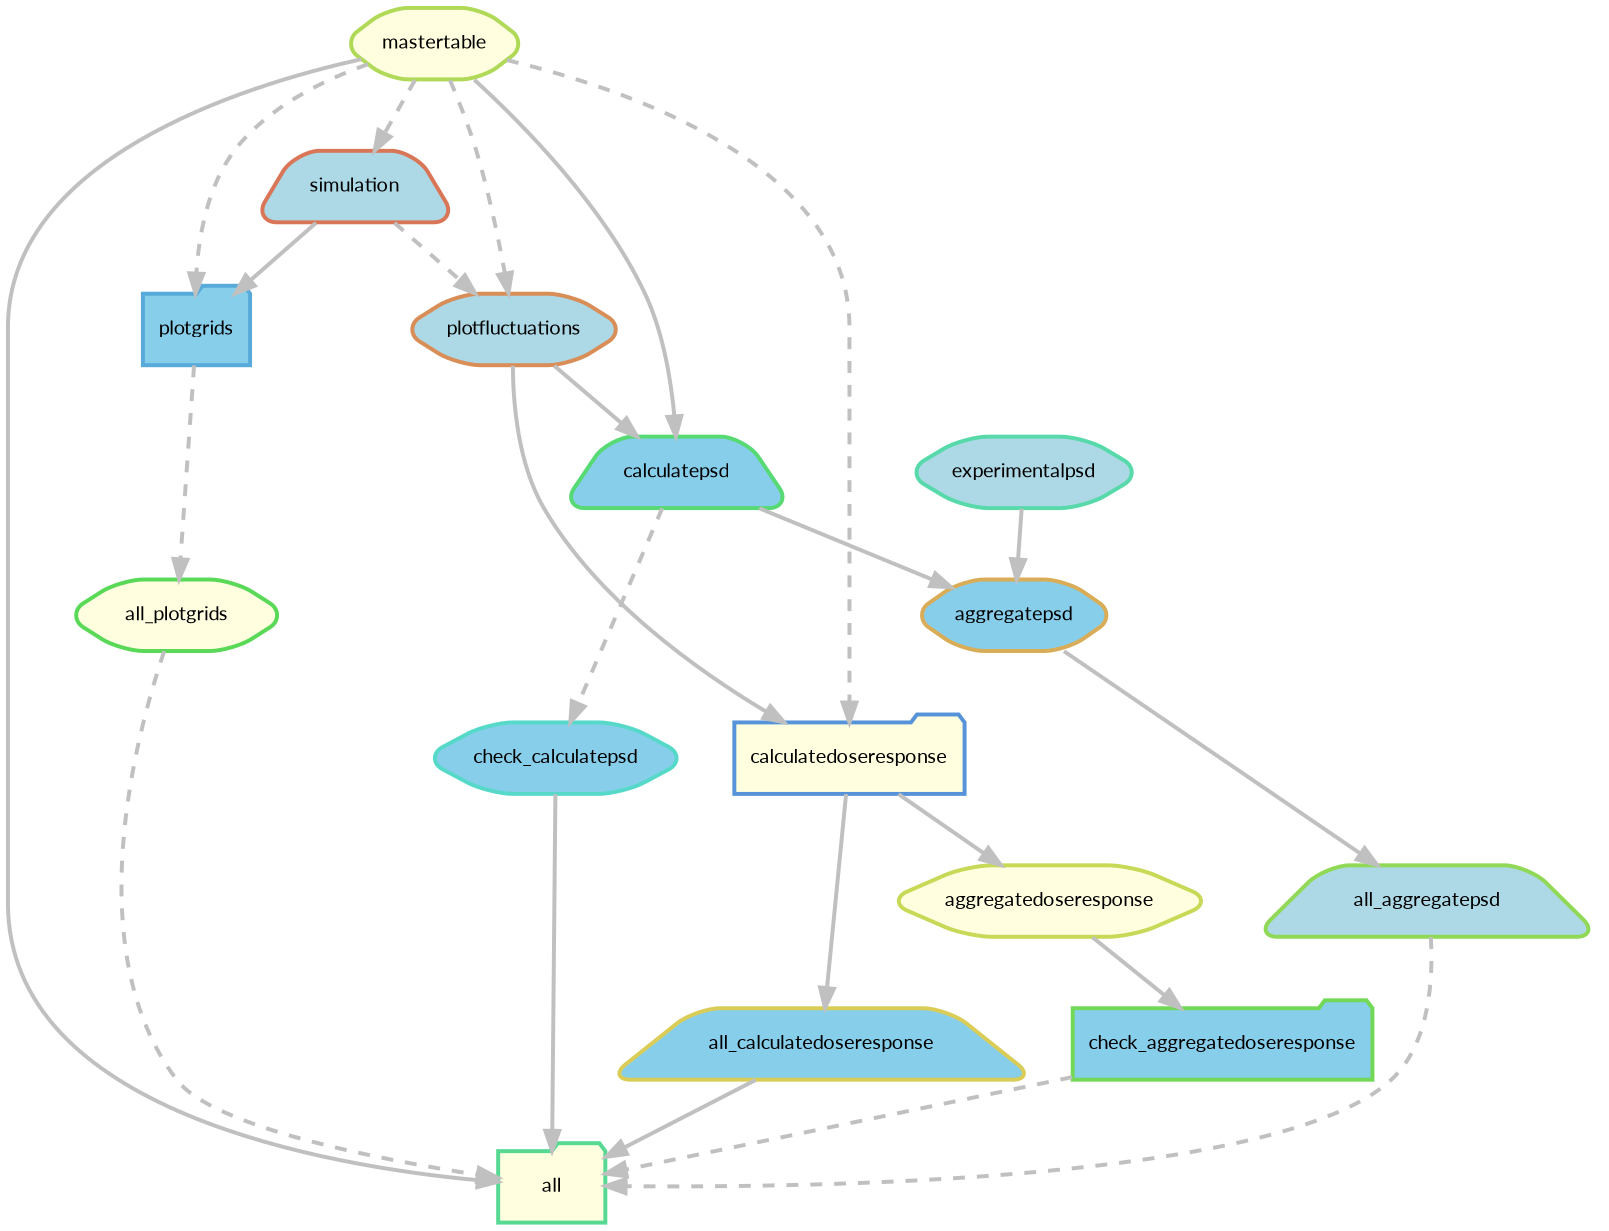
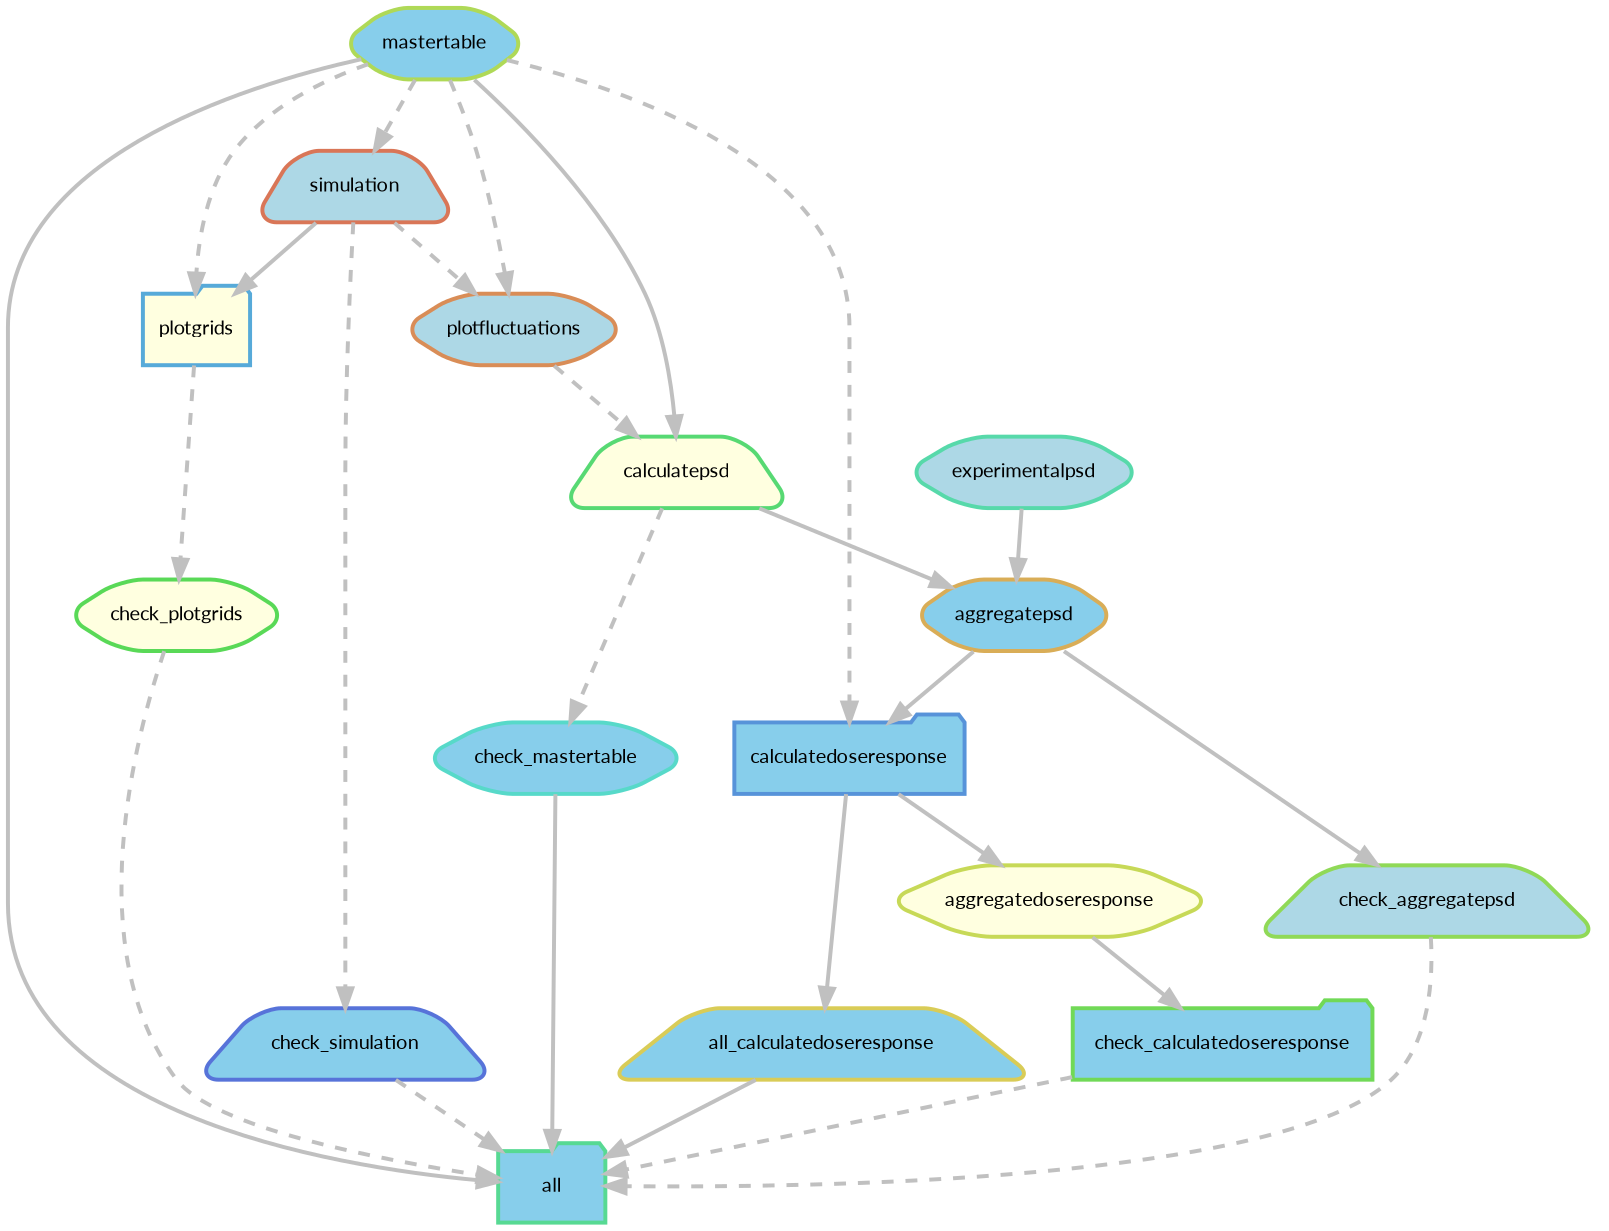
  digraph {
    bgcolor=white
    fontname=Lato
    node [fillcolor=skyblue fontname=Lato fontsize=10 penwidth=2 shape=hexagon style="rounded,filled"]
    edge [color=grey fontname=Lato penwidth=2 style=dashed]
-   n1 [color="0.41 0.6 0.85" fillcolor=lightyellow label=all shape=folder]
-   n2 [color="0.22 0.6 0.85" fillcolor=lightyellow label=mastertable]
+   n1 [color="0.41 0.6 0.85" label=all shape=folder]
+   n2 [color="0.22 0.6 0.85" label=mastertable]
    n3 [color="0.04 0.6 0.85" fillcolor=lightblue label=simulation shape=trapezium]
-   n4 [color="0.56 0.6 0.85" label=plotgrids shape=folder]
-   n5 [color="0.37 0.6 0.85" label=calculatepsd shape=trapezium]
+   n4 [color="0.56 0.6 0.85" fillcolor=lightyellow label=plotgrids shape=folder]
+   n5 [color="0.37 0.6 0.85" fillcolor=lightyellow label=calculatepsd shape=trapezium]
    n6 [color="0.07 0.6 0.85" fillcolor=lightblue label=plotfluctuations]
-   n7 [color="0.59 0.6 0.85" fillcolor=lightyellow label=calculatedoseresponse shape=folder]
-   n9 [color="0.33 0.6 0.85" fillcolor=lightyellow label=all_plotgrids]
-   n10 [color="0.48 0.6 0.85" label=check_calculatepsd]
+   n7 [color="0.59 0.6 0.85" label=calculatedoseresponse shape=folder]
+   n8 [color="0.63 0.6 0.85" label=check_simulation shape=trapezium]
+   n9 [color="0.33 0.6 0.85" fillcolor=lightyellow label=check_plotgrids]
+   n10 [color="0.48 0.6 0.85" label=check_mastertable]
    n11 [color="0.11 0.6 0.85" label=aggregatepsd]
    n12 [color="0.15 0.6 0.85" label=all_calculatedoseresponse shape=trapezium]
    n13 [color="0.19 0.6 0.85" fillcolor=lightyellow label=aggregatedoseresponse]
-   n14 [color="0.26 0.6 0.85" fillcolor=lightblue label=all_aggregatepsd shape=trapezium]
+   n14 [color="0.26 0.6 0.85" fillcolor=lightblue label=check_aggregatepsd shape=trapezium]
    n15 [color="0.44 0.6 0.85" fillcolor=lightblue label=experimentalpsd]
-   n16 [color="0.30 0.6 0.85" label=check_aggregatedoseresponse shape=folder]
+   n16 [color="0.30 0.6 0.85" label=check_calculatedoseresponse shape=folder]
    n2 -> n1 [style=solid]
    n2 -> n3
    n2 -> n4
    n2 -> n5 [style=solid]
    n2 -> n6
    n2 -> n7
    n3 -> n4 [style=solid]
    n3 -> n6
+   n3 -> n8
    n4 -> n9
    n5 -> n10
    n5 -> n11 [style=solid]
-   n6 -> n5 [style=solid]
-   n6 -> n7 [style=solid]
+   n6 -> n5
+   n11 -> n7 [style=solid]
    n7 -> n12 [style=solid]
    n7 -> n13 [style=solid]
+   n8 -> n1
    n9 -> n1
    n10 -> n1 [style=solid]
    n11 -> n14 [style=solid]
    n12 -> n1 [style=solid]
    n13 -> n16 [style=solid]
    n14 -> n1
    n15 -> n11 [style=solid]
    n16 -> n1
  }
